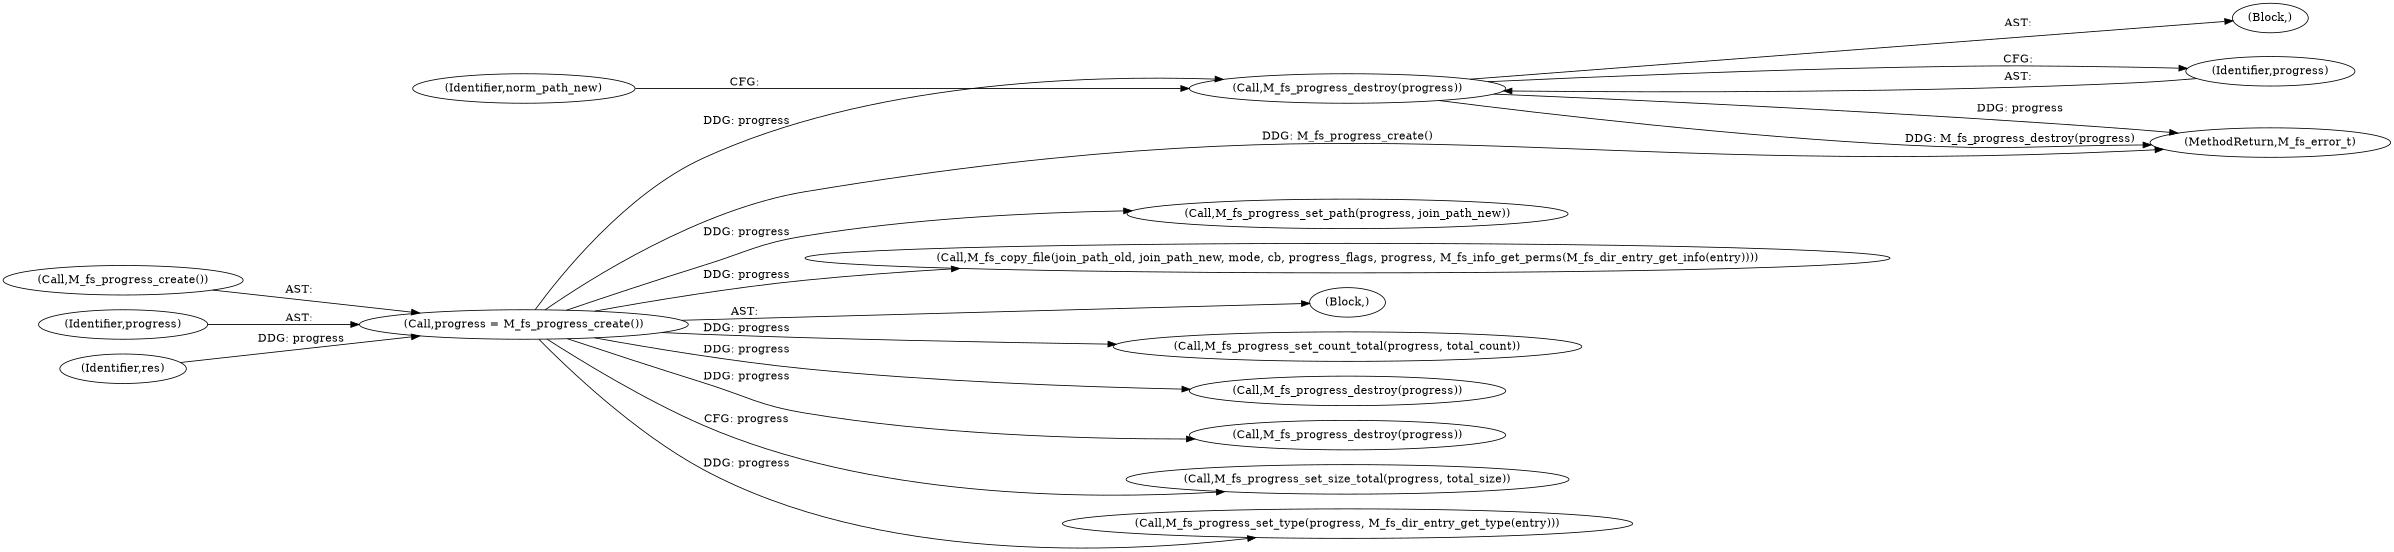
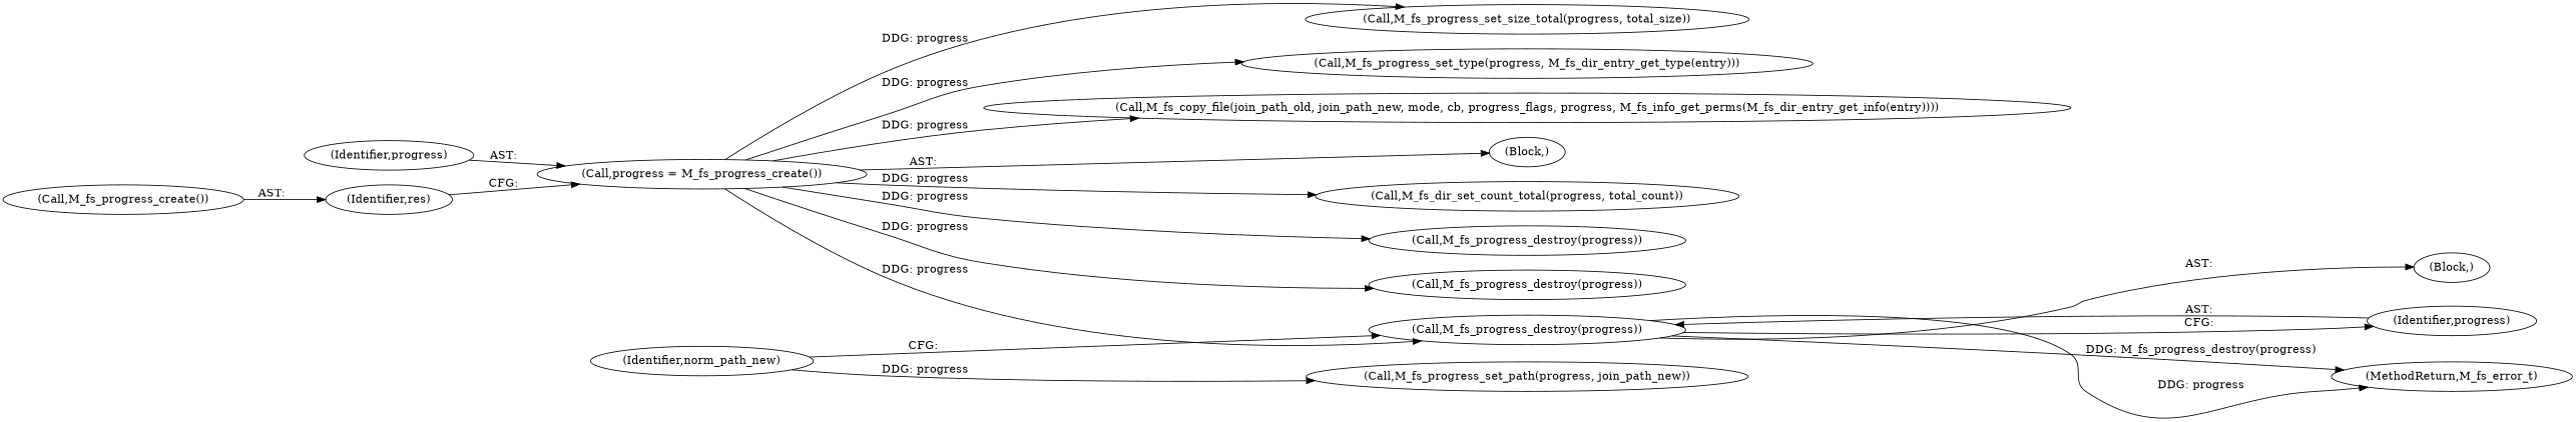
  digraph {
    rankdir=LR
    n1 [label="(Call,M_fs_progress_destroy(progress))"]
    n2 [label="(Block,)"]
    n3 [label="(Identifier,progress)"]
    n4 [label="(MethodReturn,M_fs_error_t)"]
    n5 [label="(Call,progress = M_fs_progress_create())"]
    n6 [label="(Call,M_fs_progress_set_path(progress, join_path_new))"]
    n7 [label="(Call,M_fs_copy_file(join_path_old, join_path_new, mode, cb, progress_flags, progress, M_fs_info_get_perms(M_fs_dir_entry_get_info(entry))))"]
    n8 [label="(Block,)"]
-   n9 [label="(Call,M_fs_progress_set_count_total(progress, total_count))"]
+   n9 [label="(Call,M_fs_dir_set_count_total(progress, total_count))"]
    n10 [label="(Call,M_fs_progress_destroy(progress))"]
    n11 [label="(Call,M_fs_progress_destroy(progress))"]
    n12 [label="(Call,M_fs_progress_set_size_total(progress, total_size))"]
    n13 [label="(Call,M_fs_progress_set_type(progress, M_fs_dir_entry_get_type(entry)))"]
    n14 [label="(Call,M_fs_progress_create())"]
    n15 [label="(Identifier,progress)"]
    n16 [label="(Identifier,norm_path_new)"]
    n17 [label="(Identifier,res)"]
    n1 -> n2 [label="AST: "]
    n1 -> n3 [label="CFG: "]
    n1 -> n4 [label="DDG: progress"]
    n1 -> n4 [label="DDG: M_fs_progress_destroy(progress)"]
    n3 -> n1 [label="AST: "]
    n5 -> n1 [label="DDG: progress"]
-   n5 -> n4 [label="DDG: M_fs_progress_create()"]
-   n5 -> n6 [label="DDG: progress"]
+   n16 -> n6 [label="DDG: progress"]
    n5 -> n7 [label="DDG: progress"]
    n5 -> n8 [label="AST: "]
    n5 -> n9 [label="DDG: progress"]
    n5 -> n10 [label="DDG: progress"]
    n5 -> n11 [label="DDG: progress"]
-   n5 -> n12 [label="CFG: progress"]
+   n5 -> n12 [label="DDG: progress"]
    n5 -> n13 [label="DDG: progress"]
-   n14 -> n5 [label="AST: "]
+   n14 -> n17 [label="AST: "]
    n15 -> n5 [label="AST: "]
    n16 -> n1 [label="CFG: "]
-   n17 -> n5 [label="DDG: progress"]
+   n17 -> n5 [label="CFG: "]
  }
